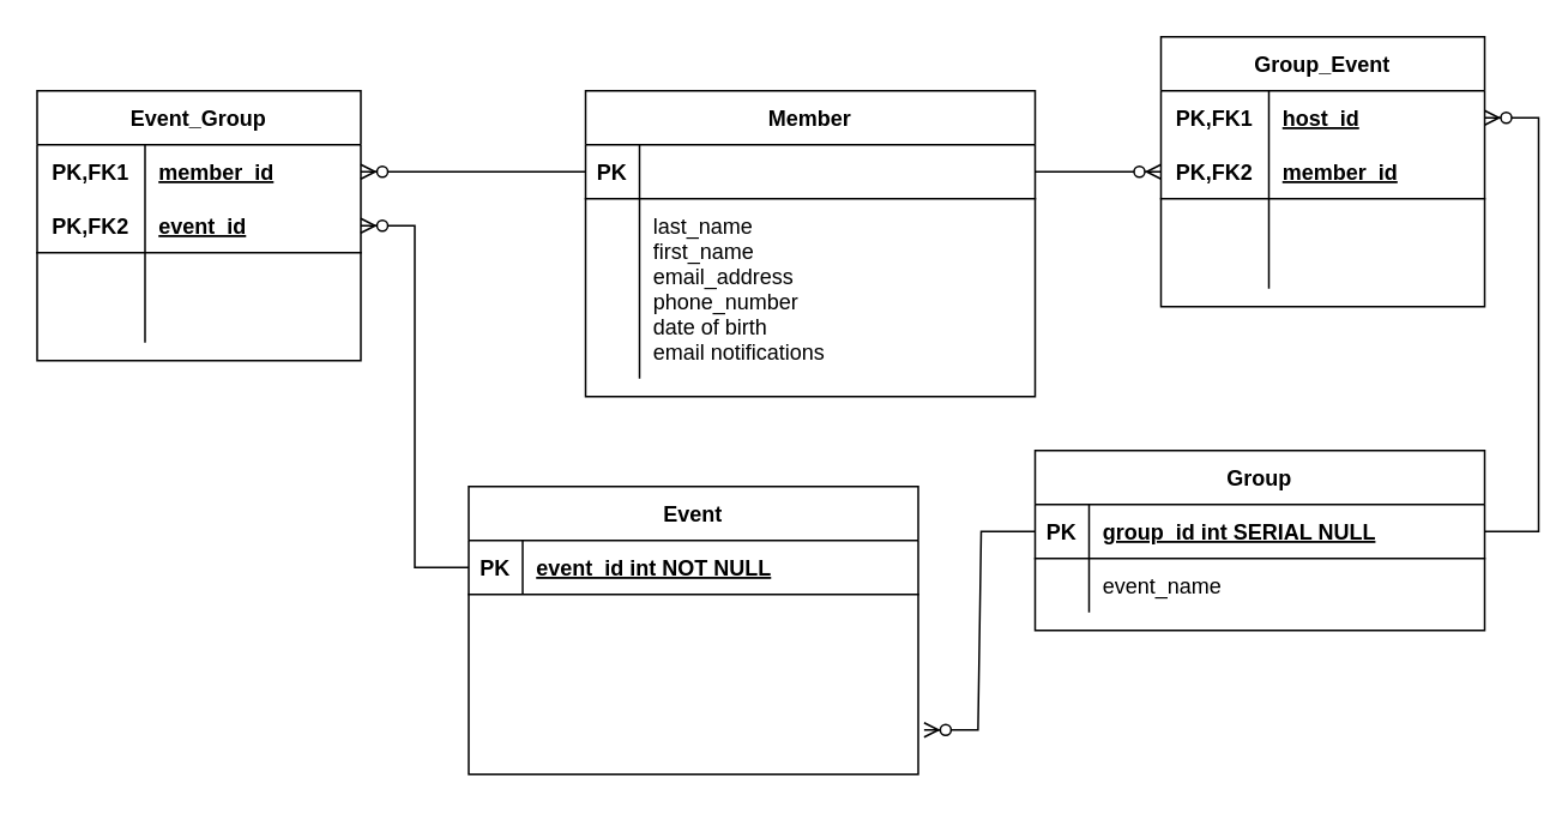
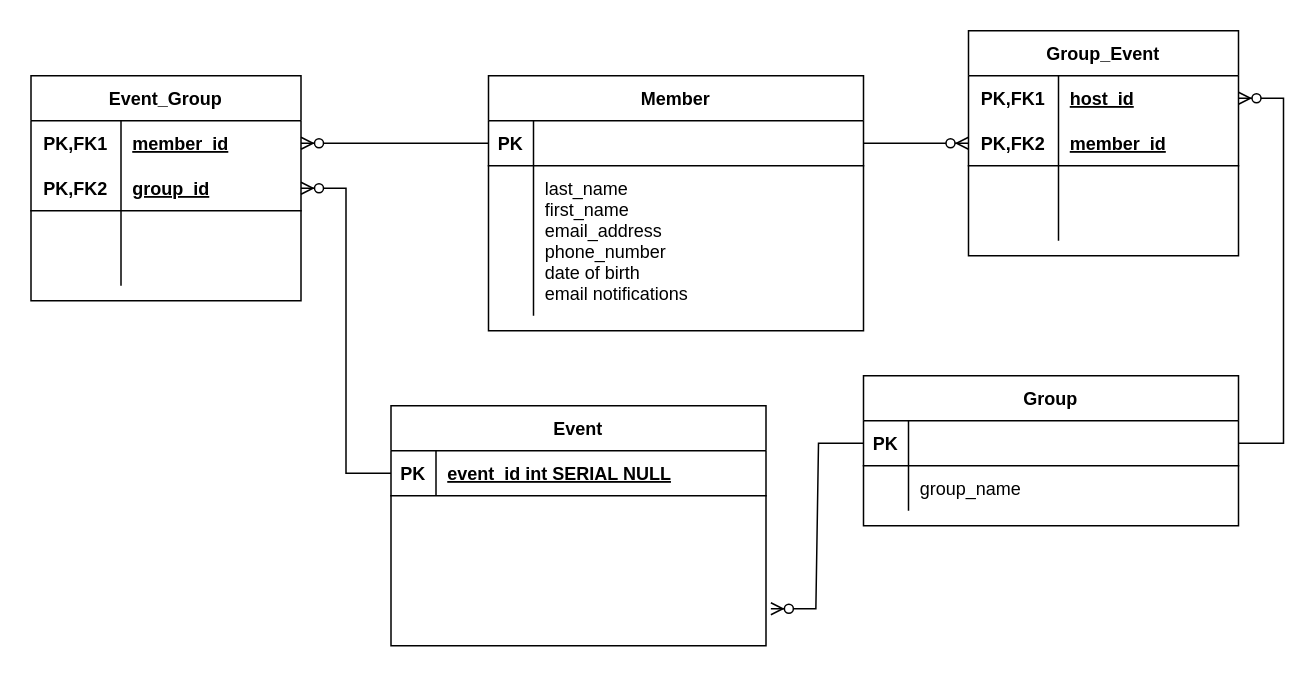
  <mxCell id="0" />
  <mxCell id="1" parent="0" />
  <mxCell id="2" value="Group" style="shape=table;startSize=30;container=1;collapsible=1;childLayout=tableLayout;fixedRows=1;rowLines=0;fontStyle=1;align=center;resizeLast=1;" vertex="1" parent="1"><mxGeometry x="575" y="250" width="250" height="100" as="geometry" /></mxCell>
  <mxCell id="3" value="" style="shape=partialRectangle;collapsible=0;dropTarget=0;pointerEvents=0;fillColor=none;points=[[0,0.5],[1,0.5]];portConstraint=eastwest;top=0;left=0;right=0;bottom=1;" vertex="1" parent="2"><mxGeometry y="30" width="250" height="30" as="geometry" /></mxCell>
  <mxCell id="4" value="PK" style="shape=partialRectangle;overflow=hidden;connectable=0;fillColor=none;top=0;left=0;bottom=0;right=0;fontStyle=1;" vertex="1" parent="3"><mxGeometry width="30" height="30" as="geometry"><mxRectangle width="30" height="30" as="alternateBounds" /></mxGeometry></mxCell>
- <mxCell id="5" value="group_id int SERIAL NULL " style="shape=partialRectangle;overflow=hidden;connectable=0;fillColor=none;top=0;left=0;bottom=0;right=0;align=left;spacingLeft=6;fontStyle=5;" vertex="1" parent="3"><mxGeometry x="30" width="220" height="30" as="geometry"><mxRectangle width="220" height="30" as="alternateBounds" /></mxGeometry></mxCell>
  <mxCell id="6" value="" style="shape=partialRectangle;collapsible=0;dropTarget=0;pointerEvents=0;fillColor=none;points=[[0,0.5],[1,0.5]];portConstraint=eastwest;top=0;left=0;right=0;bottom=0;" vertex="1" parent="2"><mxGeometry y="60" width="250" height="30" as="geometry" /></mxCell>
  <mxCell id="7" value="" style="shape=partialRectangle;overflow=hidden;connectable=0;fillColor=none;top=0;left=0;bottom=0;right=0;" vertex="1" parent="6"><mxGeometry width="30" height="30" as="geometry"><mxRectangle width="30" height="30" as="alternateBounds" /></mxGeometry></mxCell>
- <mxCell id="8" value="event_name" style="shape=partialRectangle;overflow=hidden;connectable=0;fillColor=none;top=0;left=0;bottom=0;right=0;align=left;spacingLeft=6;" vertex="1" parent="6"><mxGeometry x="30" width="220" height="30" as="geometry"><mxRectangle width="220" height="30" as="alternateBounds" /></mxGeometry></mxCell>
+ <mxCell id="8" value="group_name" style="shape=partialRectangle;overflow=hidden;connectable=0;fillColor=none;top=0;left=0;bottom=0;right=0;align=left;spacingLeft=6;" vertex="1" parent="6"><mxGeometry x="30" width="220" height="30" as="geometry"><mxRectangle width="220" height="30" as="alternateBounds" /></mxGeometry></mxCell>
  <mxCell id="9" value="Event" style="shape=table;startSize=30;container=1;collapsible=1;childLayout=tableLayout;fixedRows=1;rowLines=0;fontStyle=1;align=center;resizeLast=1;" vertex="1" parent="1"><mxGeometry x="260" y="270" width="250" height="160" as="geometry" /></mxCell>
  <mxCell id="10" value="" style="shape=partialRectangle;collapsible=0;dropTarget=0;pointerEvents=0;fillColor=none;points=[[0,0.5],[1,0.5]];portConstraint=eastwest;top=0;left=0;right=0;bottom=1;" vertex="1" parent="9"><mxGeometry y="30" width="250" height="30" as="geometry" /></mxCell>
  <mxCell id="11" value="PK" style="shape=partialRectangle;overflow=hidden;connectable=0;fillColor=none;top=0;left=0;bottom=0;right=0;fontStyle=1;" vertex="1" parent="10"><mxGeometry width="30" height="30" as="geometry"><mxRectangle width="30" height="30" as="alternateBounds" /></mxGeometry></mxCell>
- <mxCell id="12" value="event_id int NOT NULL " style="shape=partialRectangle;overflow=hidden;connectable=0;fillColor=none;top=0;left=0;bottom=0;right=0;align=left;spacingLeft=6;fontStyle=5;" vertex="1" parent="10"><mxGeometry x="30" width="220" height="30" as="geometry"><mxRectangle width="220" height="30" as="alternateBounds" /></mxGeometry></mxCell>
+ <mxCell id="12" value="event_id int SERIAL NULL " style="shape=partialRectangle;overflow=hidden;connectable=0;fillColor=none;top=0;left=0;bottom=0;right=0;align=left;spacingLeft=6;fontStyle=5;" vertex="1" parent="10"><mxGeometry x="30" width="220" height="30" as="geometry"><mxRectangle width="220" height="30" as="alternateBounds" /></mxGeometry></mxCell>
  <mxCell id="13" value="" style="shape=partialRectangle;collapsible=0;dropTarget=0;pointerEvents=0;fillColor=none;points=[[0,0.5],[1,0.5]];portConstraint=eastwest;top=0;left=0;right=0;bottom=0;" vertex="1" parent="9"><mxGeometry y="60" width="250" height="90" as="geometry" /></mxCell>
  <mxCell id="14" value="" style="shape=partialRectangle;overflow=hidden;connectable=0;fillColor=none;top=0;left=0;bottom=0;right=0;" vertex="1" parent="13"><mxGeometry width="30" height="90" as="geometry"><mxRectangle width="30" height="90" as="alternateBounds" /></mxGeometry></mxCell>
  <mxCell id="15" value="Member" style="shape=table;startSize=30;container=1;collapsible=1;childLayout=tableLayout;fixedRows=1;rowLines=0;fontStyle=1;align=center;resizeLast=1;" vertex="1" parent="1"><mxGeometry x="325" y="50" width="250" height="170" as="geometry" /></mxCell>
  <mxCell id="16" value="" style="shape=partialRectangle;collapsible=0;dropTarget=0;pointerEvents=0;fillColor=none;points=[[0,0.5],[1,0.5]];portConstraint=eastwest;top=0;left=0;right=0;bottom=1;" vertex="1" parent="15"><mxGeometry y="30" width="250" height="30" as="geometry" /></mxCell>
  <mxCell id="17" value="PK" style="shape=partialRectangle;overflow=hidden;connectable=0;fillColor=none;top=0;left=0;bottom=0;right=0;fontStyle=1;" vertex="1" parent="16"><mxGeometry width="30" height="30" as="geometry"><mxRectangle width="30" height="30" as="alternateBounds" /></mxGeometry></mxCell>
  <mxCell id="18" value="" style="shape=partialRectangle;collapsible=0;dropTarget=0;pointerEvents=0;fillColor=none;points=[[0,0.5],[1,0.5]];portConstraint=eastwest;top=0;left=0;right=0;bottom=0;" vertex="1" parent="15"><mxGeometry y="60" width="250" height="100" as="geometry" /></mxCell>
  <mxCell id="19" value="" style="shape=partialRectangle;overflow=hidden;connectable=0;fillColor=none;top=0;left=0;bottom=0;right=0;" vertex="1" parent="18"><mxGeometry width="30" height="100" as="geometry"><mxRectangle width="30" height="100" as="alternateBounds" /></mxGeometry></mxCell>
  <mxCell id="20" value="last_name&#10;first_name&#10;email_address&#10;phone_number&#10;date of birth&#10;email notifications" style="shape=partialRectangle;overflow=hidden;connectable=0;fillColor=none;top=0;left=0;bottom=0;right=0;align=left;spacingLeft=6;" vertex="1" parent="18"><mxGeometry x="30" width="220" height="100" as="geometry"><mxRectangle width="220" height="100" as="alternateBounds" /></mxGeometry></mxCell>
  <mxCell id="21" value="Group_Event" style="shape=table;startSize=30;container=1;collapsible=1;childLayout=tableLayout;fixedRows=1;rowLines=0;fontStyle=1;align=center;resizeLast=1;" vertex="1" parent="1"><mxGeometry x="645" y="20" width="180" height="150" as="geometry" /></mxCell>
  <mxCell id="22" value="" style="shape=tableRow;horizontal=0;startSize=0;swimlaneHead=0;swimlaneBody=0;fillColor=none;collapsible=0;dropTarget=0;points=[[0,0.5],[1,0.5]];portConstraint=eastwest;top=0;left=0;right=0;bottom=0;" vertex="1" parent="21"><mxGeometry y="30" width="180" height="30" as="geometry" /></mxCell>
  <mxCell id="23" value="PK,FK1" style="shape=partialRectangle;connectable=0;fillColor=none;top=0;left=0;bottom=0;right=0;fontStyle=1;overflow=hidden;" vertex="1" parent="22"><mxGeometry width="60" height="30" as="geometry"><mxRectangle width="60" height="30" as="alternateBounds" /></mxGeometry></mxCell>
  <mxCell id="24" value="host_id" style="shape=partialRectangle;connectable=0;fillColor=none;top=0;left=0;bottom=0;right=0;align=left;spacingLeft=6;fontStyle=5;overflow=hidden;" vertex="1" parent="22"><mxGeometry x="60" width="120" height="30" as="geometry"><mxRectangle width="120" height="30" as="alternateBounds" /></mxGeometry></mxCell>
  <mxCell id="25" value="" style="shape=tableRow;horizontal=0;startSize=0;swimlaneHead=0;swimlaneBody=0;fillColor=none;collapsible=0;dropTarget=0;points=[[0,0.5],[1,0.5]];portConstraint=eastwest;top=0;left=0;right=0;bottom=1;" vertex="1" parent="21"><mxGeometry y="60" width="180" height="30" as="geometry" /></mxCell>
  <mxCell id="26" value="PK,FK2" style="shape=partialRectangle;connectable=0;fillColor=none;top=0;left=0;bottom=0;right=0;fontStyle=1;overflow=hidden;" vertex="1" parent="25"><mxGeometry width="60" height="30" as="geometry"><mxRectangle width="60" height="30" as="alternateBounds" /></mxGeometry></mxCell>
  <mxCell id="27" value="member_id" style="shape=partialRectangle;connectable=0;fillColor=none;top=0;left=0;bottom=0;right=0;align=left;spacingLeft=6;fontStyle=5;overflow=hidden;" vertex="1" parent="25"><mxGeometry x="60" width="120" height="30" as="geometry"><mxRectangle width="120" height="30" as="alternateBounds" /></mxGeometry></mxCell>
  <mxCell id="28" value="" style="shape=tableRow;horizontal=0;startSize=0;swimlaneHead=0;swimlaneBody=0;fillColor=none;collapsible=0;dropTarget=0;points=[[0,0.5],[1,0.5]];portConstraint=eastwest;top=0;left=0;right=0;bottom=0;" vertex="1" parent="21"><mxGeometry y="90" width="180" height="20" as="geometry" /></mxCell>
  <mxCell id="29" value="" style="shape=partialRectangle;connectable=0;fillColor=none;top=0;left=0;bottom=0;right=0;editable=1;overflow=hidden;" vertex="1" parent="28"><mxGeometry width="60" height="20" as="geometry"><mxRectangle width="60" height="20" as="alternateBounds" /></mxGeometry></mxCell>
  <mxCell id="30" value="" style="shape=partialRectangle;connectable=0;fillColor=none;top=0;left=0;bottom=0;right=0;align=left;spacingLeft=6;overflow=hidden;" vertex="1" parent="28"><mxGeometry x="60" width="120" height="20" as="geometry"><mxRectangle width="120" height="20" as="alternateBounds" /></mxGeometry></mxCell>
  <mxCell id="31" value="" style="shape=tableRow;horizontal=0;startSize=0;swimlaneHead=0;swimlaneBody=0;fillColor=none;collapsible=0;dropTarget=0;points=[[0,0.5],[1,0.5]];portConstraint=eastwest;top=0;left=0;right=0;bottom=0;" vertex="1" parent="21"><mxGeometry y="110" width="180" height="30" as="geometry" /></mxCell>
  <mxCell id="32" value="" style="shape=partialRectangle;connectable=0;fillColor=none;top=0;left=0;bottom=0;right=0;editable=1;overflow=hidden;" vertex="1" parent="31"><mxGeometry width="60" height="30" as="geometry"><mxRectangle width="60" height="30" as="alternateBounds" /></mxGeometry></mxCell>
  <mxCell id="33" value="" style="shape=partialRectangle;connectable=0;fillColor=none;top=0;left=0;bottom=0;right=0;align=left;spacingLeft=6;overflow=hidden;" vertex="1" parent="31"><mxGeometry x="60" width="120" height="30" as="geometry"><mxRectangle width="120" height="30" as="alternateBounds" /></mxGeometry></mxCell>
  <mxCell id="34" value="" style="edgeStyle=entityRelationEdgeStyle;fontSize=12;html=1;endArrow=ERzeroToMany;endFill=1;rounded=0;entryX=1;entryY=0.5;entryDx=0;entryDy=0;exitX=1;exitY=0.5;exitDx=0;exitDy=0;" edge="1" parent="1" source="3" target="22"><mxGeometry width="100" height="100" relative="1" as="geometry"><mxPoint x="1000" y="250" as="sourcePoint" /><mxPoint x="960" y="30" as="targetPoint" /></mxGeometry></mxCell>
  <mxCell id="35" value="" style="edgeStyle=entityRelationEdgeStyle;fontSize=12;html=1;endArrow=ERzeroToMany;endFill=1;rounded=0;exitX=0;exitY=0.5;exitDx=0;exitDy=0;entryX=1.013;entryY=0.837;entryDx=0;entryDy=0;entryPerimeter=0;exitPerimeter=0;" edge="1" parent="1" source="3" target="13"><mxGeometry width="100" height="100" relative="1" as="geometry"><mxPoint x="590" y="280" as="sourcePoint" /><mxPoint x="690" y="180" as="targetPoint" /></mxGeometry></mxCell>
  <mxCell id="36" value="Event_Group" style="shape=table;startSize=30;container=1;collapsible=1;childLayout=tableLayout;fixedRows=1;rowLines=0;fontStyle=1;align=center;resizeLast=1;" vertex="1" parent="1"><mxGeometry x="20" y="50" width="180" height="150" as="geometry" /></mxCell>
  <mxCell id="37" value="" style="shape=tableRow;horizontal=0;startSize=0;swimlaneHead=0;swimlaneBody=0;fillColor=none;collapsible=0;dropTarget=0;points=[[0,0.5],[1,0.5]];portConstraint=eastwest;top=0;left=0;right=0;bottom=0;" vertex="1" parent="36"><mxGeometry y="30" width="180" height="30" as="geometry" /></mxCell>
  <mxCell id="38" value="PK,FK1" style="shape=partialRectangle;connectable=0;fillColor=none;top=0;left=0;bottom=0;right=0;fontStyle=1;overflow=hidden;" vertex="1" parent="37"><mxGeometry width="60" height="30" as="geometry"><mxRectangle width="60" height="30" as="alternateBounds" /></mxGeometry></mxCell>
  <mxCell id="39" value="member_id" style="shape=partialRectangle;connectable=0;fillColor=none;top=0;left=0;bottom=0;right=0;align=left;spacingLeft=6;fontStyle=5;overflow=hidden;" vertex="1" parent="37"><mxGeometry x="60" width="120" height="30" as="geometry"><mxRectangle width="120" height="30" as="alternateBounds" /></mxGeometry></mxCell>
  <mxCell id="40" value="" style="shape=tableRow;horizontal=0;startSize=0;swimlaneHead=0;swimlaneBody=0;fillColor=none;collapsible=0;dropTarget=0;points=[[0,0.5],[1,0.5]];portConstraint=eastwest;top=0;left=0;right=0;bottom=1;" vertex="1" parent="36"><mxGeometry y="60" width="180" height="30" as="geometry" /></mxCell>
  <mxCell id="41" value="PK,FK2" style="shape=partialRectangle;connectable=0;fillColor=none;top=0;left=0;bottom=0;right=0;fontStyle=1;overflow=hidden;" vertex="1" parent="40"><mxGeometry width="60" height="30" as="geometry"><mxRectangle width="60" height="30" as="alternateBounds" /></mxGeometry></mxCell>
- <mxCell id="42" value="event_id" style="shape=partialRectangle;connectable=0;fillColor=none;top=0;left=0;bottom=0;right=0;align=left;spacingLeft=6;fontStyle=5;overflow=hidden;" vertex="1" parent="40"><mxGeometry x="60" width="120" height="30" as="geometry"><mxRectangle width="120" height="30" as="alternateBounds" /></mxGeometry></mxCell>
+ <mxCell id="42" value="group_id" style="shape=partialRectangle;connectable=0;fillColor=none;top=0;left=0;bottom=0;right=0;align=left;spacingLeft=6;fontStyle=5;overflow=hidden;" vertex="1" parent="40"><mxGeometry x="60" width="120" height="30" as="geometry"><mxRectangle width="120" height="30" as="alternateBounds" /></mxGeometry></mxCell>
  <mxCell id="43" value="" style="shape=tableRow;horizontal=0;startSize=0;swimlaneHead=0;swimlaneBody=0;fillColor=none;collapsible=0;dropTarget=0;points=[[0,0.5],[1,0.5]];portConstraint=eastwest;top=0;left=0;right=0;bottom=0;" vertex="1" parent="36"><mxGeometry y="90" width="180" height="30" as="geometry" /></mxCell>
  <mxCell id="44" value="" style="shape=partialRectangle;connectable=0;fillColor=none;top=0;left=0;bottom=0;right=0;editable=1;overflow=hidden;" vertex="1" parent="43"><mxGeometry width="60" height="30" as="geometry"><mxRectangle width="60" height="30" as="alternateBounds" /></mxGeometry></mxCell>
  <mxCell id="45" value="" style="shape=partialRectangle;connectable=0;fillColor=none;top=0;left=0;bottom=0;right=0;align=left;spacingLeft=6;overflow=hidden;" vertex="1" parent="43"><mxGeometry x="60" width="120" height="30" as="geometry"><mxRectangle width="120" height="30" as="alternateBounds" /></mxGeometry></mxCell>
  <mxCell id="46" value="" style="shape=tableRow;horizontal=0;startSize=0;swimlaneHead=0;swimlaneBody=0;fillColor=none;collapsible=0;dropTarget=0;points=[[0,0.5],[1,0.5]];portConstraint=eastwest;top=0;left=0;right=0;bottom=0;" vertex="1" parent="36"><mxGeometry y="120" width="180" height="20" as="geometry" /></mxCell>
  <mxCell id="47" value="" style="shape=partialRectangle;connectable=0;fillColor=none;top=0;left=0;bottom=0;right=0;editable=1;overflow=hidden;" vertex="1" parent="46"><mxGeometry width="60" height="20" as="geometry"><mxRectangle width="60" height="20" as="alternateBounds" /></mxGeometry></mxCell>
  <mxCell id="48" value="" style="shape=partialRectangle;connectable=0;fillColor=none;top=0;left=0;bottom=0;right=0;align=left;spacingLeft=6;overflow=hidden;" vertex="1" parent="46"><mxGeometry x="60" width="120" height="20" as="geometry"><mxRectangle width="120" height="20" as="alternateBounds" /></mxGeometry></mxCell>
  <mxCell id="49" value="" style="edgeStyle=entityRelationEdgeStyle;fontSize=12;html=1;endArrow=ERzeroToMany;endFill=1;rounded=0;entryX=1;entryY=0.5;entryDx=0;entryDy=0;exitX=0;exitY=0.5;exitDx=0;exitDy=0;" edge="1" parent="1" source="16" target="37"><mxGeometry width="100" height="100" relative="1" as="geometry"><mxPoint x="170" y="190" as="sourcePoint" /><mxPoint x="270" y="90" as="targetPoint" /></mxGeometry></mxCell>
  <mxCell id="50" value="" style="edgeStyle=entityRelationEdgeStyle;fontSize=12;html=1;endArrow=ERzeroToMany;endFill=1;rounded=0;entryX=0;entryY=0.5;entryDx=0;entryDy=0;exitX=1;exitY=0.5;exitDx=0;exitDy=0;" edge="1" parent="1" source="16" target="25"><mxGeometry width="100" height="100" relative="1" as="geometry"><mxPoint x="540" y="100" as="sourcePoint" /><mxPoint x="540" y="20" as="targetPoint" /></mxGeometry></mxCell>
  <mxCell id="51" value="" style="edgeStyle=entityRelationEdgeStyle;fontSize=12;html=1;endArrow=ERzeroToMany;endFill=1;rounded=0;entryX=1;entryY=0.5;entryDx=0;entryDy=0;exitX=0;exitY=0.5;exitDx=0;exitDy=0;" edge="1" parent="1" source="10" target="40"><mxGeometry width="100" height="100" relative="1" as="geometry"><mxPoint x="120" y="260" as="sourcePoint" /><mxPoint x="5" y="260" as="targetPoint" /></mxGeometry></mxCell>
